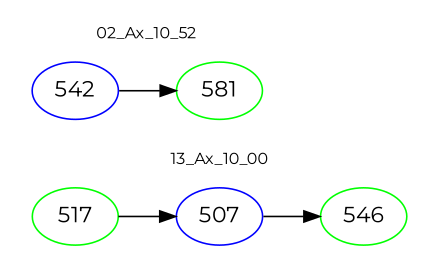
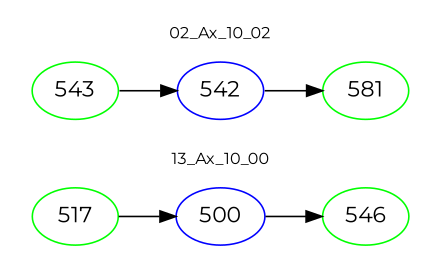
  digraph {
    fontname=Montserrat
    rankdir=LR
    node [color=green fontname=Montserrat]
    edge [color=black fontname=Montserrat]
    n1 [label=517]
-   n2 [color=blue label=507]
+   n2 [color=blue label=500]
    n3 [label=546]
+   n4 [label=543]
    n5 [color=blue label=542]
    n6 [label=581]
    subgraph cluster_1 {
      color=white
      fontsize=10
      label="13_Ax_10_00"
      n1
      n2
      n3
    }
    subgraph cluster_2 {
      color=white
      fontsize=10
-     label="02_Ax_10_52"
+     label="02_Ax_10_02"
+     n4
      n5
      n6
    }
    n1 -> n2
    n2 -> n3
+   n4 -> n5
    n5 -> n6
  }
